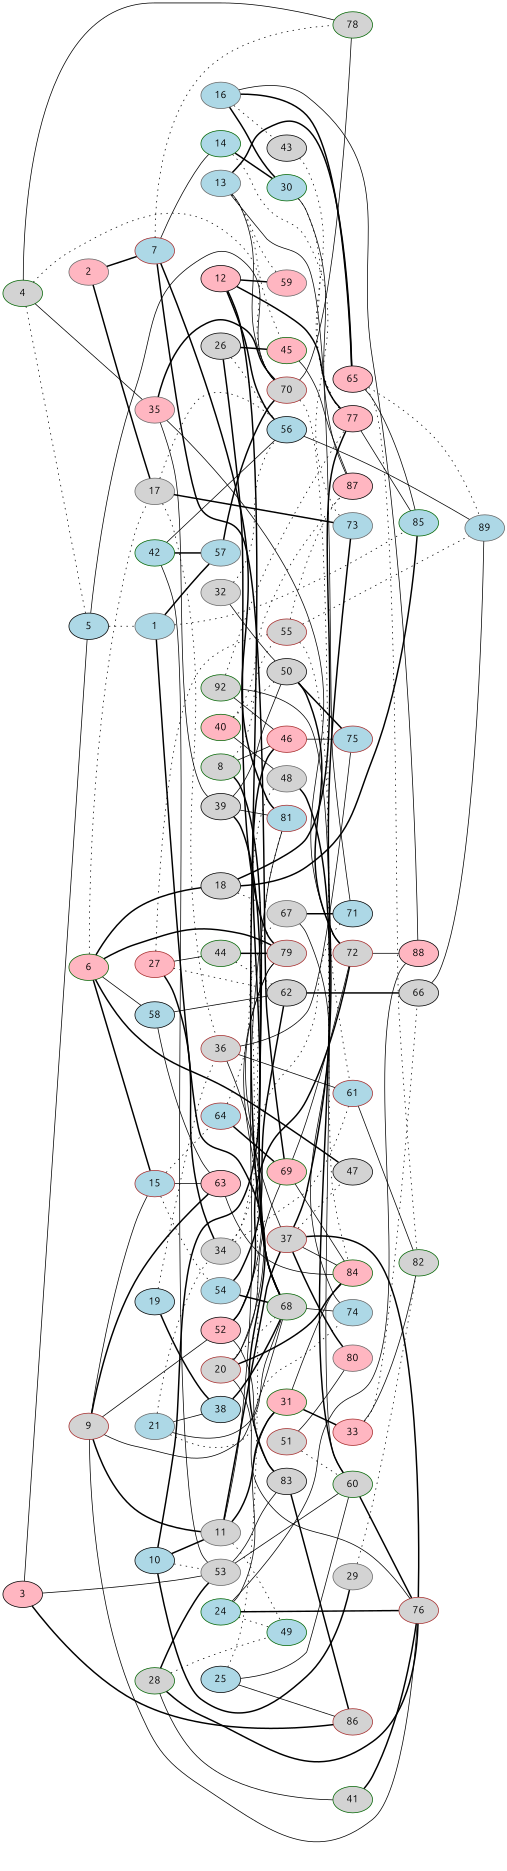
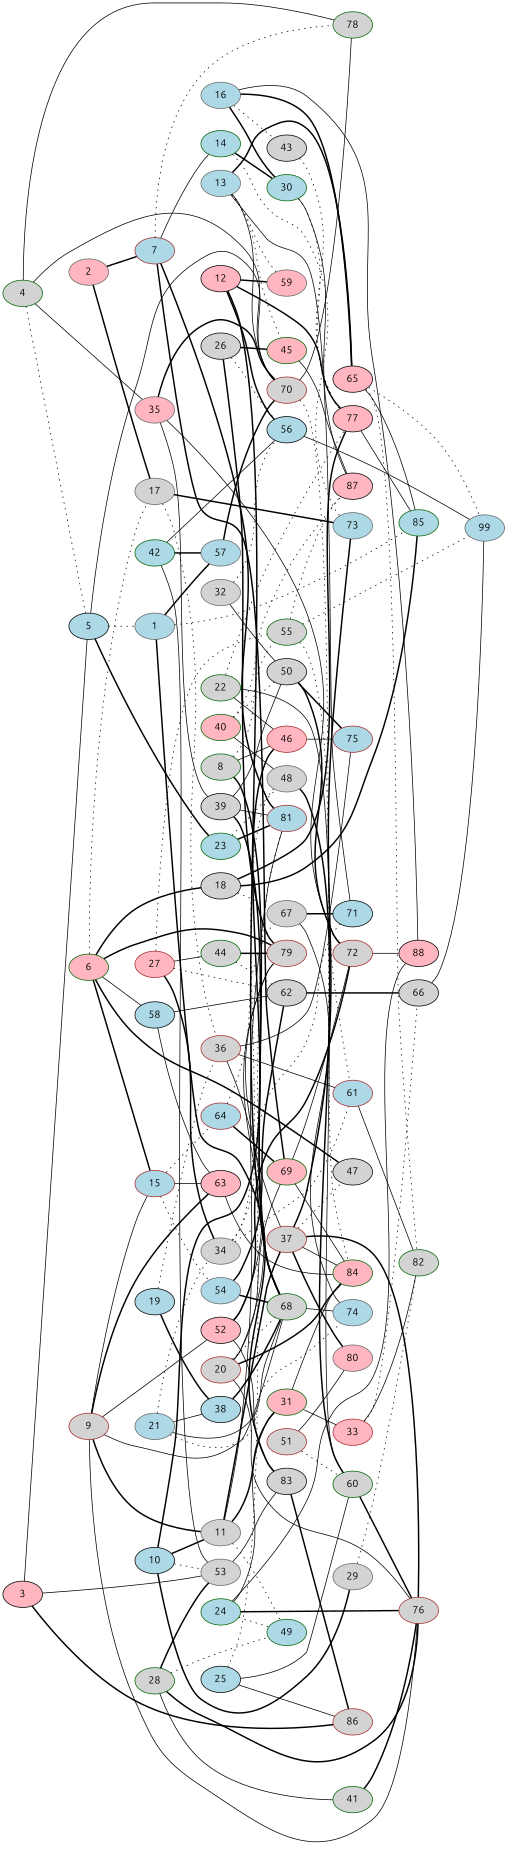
  graph {
    fontname=Ubuntu
    rankdir=LR
    node [color=black fillcolor=lightgrey fontname=Ubuntu style=filled]
    edge [fontname=Ubuntu style=solid]
    1 [color=gray40 fillcolor=lightblue]
    57 [color=gray40 fillcolor=lightblue]
    83
    85 [color=darkgreen fillcolor=lightblue]
    70 [color=brown]
    86 [color=brown]
    2 [color=gray40 fillcolor=lightpink]
    7 [color=brown fillcolor=lightblue]
    17 [color=gray40]
    78 [color=darkgreen]
    14 [color=darkgreen fillcolor=lightblue]
    69 [color=darkgreen fillcolor=lightpink]
    81 [color=brown fillcolor=lightblue]
    56 [fillcolor=lightblue]
    73 [color=gray40 fillcolor=lightblue]
    36 [color=brown]
    3 [fillcolor=lightpink]
    5 [fillcolor=lightblue]
    53 [color=gray40]
+   23 [color=darkgreen fillcolor=lightblue]
    60 [color=darkgreen]
    4 [color=darkgreen]
    35 [color=gray40 fillcolor=lightpink]
    39
    72 [color=brown]
    84 [color=darkgreen fillcolor=lightpink]
    48 [color=gray40]
    42 [color=darkgreen fillcolor=lightblue]
    6 [color=darkgreen fillcolor=lightpink]
    15 [color=brown fillcolor=lightblue]
    18
    47
    58 [fillcolor=lightblue]
    79 [color=brown]
    63 [fillcolor=lightpink]
    54 [color=gray40 fillcolor=lightblue]
    64 [color=brown fillcolor=lightblue]
    77 [fillcolor=lightpink]
    67 [color=gray40]
    62
    30 [color=darkgreen fillcolor=lightblue]
    8 [color=darkgreen]
    46 [color=brown fillcolor=lightpink]
-   55 [color=brown]
+   55 [color=darkgreen]
    68 [color=darkgreen]
    75 [color=brown fillcolor=lightblue]
    87 [fillcolor=lightpink]
    61 [color=brown fillcolor=lightblue]
-   89 [color=gray40 fillcolor=lightblue]
+   89 [color=gray40 fillcolor=lightblue label=99]
    74 [color=gray40 fillcolor=lightblue]
    9 [color=brown]
    11 [color=gray40]
    52 [fillcolor=lightpink]
    76 [color=brown]
    31 [color=darkgreen fillcolor=lightpink]
    37 [color=brown]
    49 [color=darkgreen fillcolor=lightblue]
    10 [fillcolor=lightblue]
    29 [color=gray40]
    82 [color=darkgreen]
    33 [color=brown fillcolor=lightpink]
    80 [color=gray40 fillcolor=lightpink]
    12 [fillcolor=lightpink]
    59 [color=gray40 fillcolor=lightpink]
    13 [color=gray40 fillcolor=lightblue]
    45 [color=darkgreen fillcolor=lightpink]
    65 [fillcolor=lightpink]
    71 [fillcolor=lightblue]
    16 [color=gray40 fillcolor=lightblue]
    43
    88 [fillcolor=lightpink]
    19 [fillcolor=lightblue]
    38 [fillcolor=lightblue]
    20 [color=brown]
    21 [color=gray40 fillcolor=lightblue]
    34 [color=gray40]
-   22 [color=darkgreen label=92]
+   22 [color=darkgreen]
    24 [color=darkgreen fillcolor=lightblue]
    25 [fillcolor=lightblue]
    26
    27 [color=brown fillcolor=lightpink]
    44 [color=darkgreen]
    66
    28 [color=darkgreen]
    41 [color=darkgreen]
    32 [color=gray40]
    50
    40 [color=darkgreen fillcolor=lightpink]
    51 [color=brown]
    1 -- 57 [style=bold]
    1 -- 83 [style=bold]
    1 -- 85 [style=dotted]
    57 -- 70 [style=bold]
    83 -- 86 [style=bold]
    70 -- 78
    70 -- 84 [style=dotted]
    2 -- 7 [style=bold]
    2 -- 17 [style=bold]
    7 -- 78 [style=dotted]
    7 -- 14
    7 -- 69 [style=bold]
    7 -- 81 [style=bold]
-   17 -- 56 [style=dotted]
    17 -- 73 [style=bold]
    17 -- 36 [style=dotted]
    14 -- 73 [style=dotted]
    14 -- 30 [style=bold]
    69 -- 72
    69 -- 84
    56 -- 89
    36 -- 75
    36 -- 61
    36 -- 37
    3 -- 86 [style=bold]
    3 -- 5
    3 -- 53
    5 -- 1 [style=dotted]
    5 -- 70
+   5 -- 23 [style=bold]
    53 -- 83
-   53 -- 60
+   23 -- 81 [style=bold]
+   23 -- 48 [style=dotted]
    60 -- 76 [style=bold]
-   4 -- 70 [style=dotted]
+   4 -- 70
    4 -- 78
    4 -- 5 [style=dotted]
    4 -- 35
    35 -- 70 [style=bold]
    35 -- 39
    35 -- 72
    39 -- 81
    39 -- 68 [style=bold]
    39 -- 50
    72 -- 88
    48 -- 60 [style=bold]
    42 -- 57 [style=bold]
    42 -- 56
    42 -- 53
    6 -- 17 [style=dotted]
    6 -- 15 [style=bold]
    6 -- 18 [style=bold]
    6 -- 47 [style=bold]
    6 -- 58
    6 -- 79 [style=bold]
    15 -- 63
    15 -- 54 [style=dotted]
    15 -- 64 [style=dotted]
    18 -- 85 [style=bold]
    18 -- 77 [style=bold]
    18 -- 67 [style=dotted]
    58 -- 63
    58 -- 62
    63 -- 84
    54 -- 62 [style=bold]
    54 -- 68 [style=bold]
    64 -- 69 [style=bold]
    64 -- 67 [style=dotted]
    77 -- 85
    67 -- 74
    67 -- 71 [style=bold]
    62 -- 66 [style=bold]
    30 -- 77 [style=dotted]
    30 -- 87
    8 -- 46
    8 -- 55 [style=dotted]
    8 -- 68 [style=bold]
    46 -- 75
    55 -- 87 [style=dotted]
    55 -- 61 [style=dotted]
    55 -- 89 [style=dotted]
    68 -- 74
    61 -- 82
    9 -- 15
    9 -- 63 [style=bold]
    9 -- 68
    9 -- 11 [style=bold]
    9 -- 52
    9 -- 76
    11 -- 81
    11 -- 31 [style=bold]
    11 -- 37 [style=bold]
    11 -- 49 [style=dotted]
    52 -- 83
    52 -- 72 [style=bold]
    52 -- 79
    31 -- 84
-   31 -- 33 [style=bold]
+   31 -- 33
    37 -- 73 [style=bold]
    37 -- 84
    37 -- 47 [style=dotted]
    37 -- 76 [style=bold]
    37 -- 80 [style=bold]
    10 -- 53 [style=dotted]
    10 -- 46 [style=bold]
    10 -- 11 [style=bold]
    10 -- 29 [style=bold]
    29 -- 82 [style=dotted]
    33 -- 82
    33 -- 66 [style=dotted]
    12 -- 56 [style=bold]
    12 -- 77 [style=bold]
    12 -- 68 [style=bold]
    12 -- 59 [style=bold]
    13 -- 70
    13 -- 59 [style=dotted]
    13 -- 45 [style=dotted]
    13 -- 65 [style=bold]
    13 -- 71
    45 -- 87
    65 -- 85
    65 -- 89 [style=dotted]
    65 -- 82 [style=dotted]
    16 -- 30 [style=bold]
    16 -- 65 [style=bold]
    16 -- 43 [style=dotted]
    16 -- 88
    43 -- 77 [style=dotted]
    19 -- 36 [style=dotted]
    19 -- 38 [style=bold]
    38 -- 68 [style=bold]
    20 -- 69
    20 -- 84 [style=bold]
    20 -- 79
    20 -- 68 [style=dotted]
    20 -- 76
    21 -- 68
    21 -- 74 [style=dotted]
    21 -- 38
    21 -- 34 [style=dotted]
    34 -- 48 [style=dotted]
    34 -- 61 [style=dotted]
    34 -- 71 [style=dotted]
    22 -- 60
    22 -- 77 [style=dotted]
    22 -- 46
    24 -- 76 [style=bold]
    24 -- 31
    24 -- 49 [style=dotted]
    24 -- 88
    25 -- 86
    25 -- 81 [style=dotted]
    25 -- 60
    26 -- 56 [style=dotted]
    26 -- 79 [style=bold]
    26 -- 45 [style=bold]
    27 -- 62 [style=dotted]
    27 -- 55 [style=dotted]
    27 -- 34 [style=bold]
    27 -- 44
    44 -- 79 [style=bold]
    44 -- 62 [style=dotted]
    66 -- 89
    28 -- 53 [style=bold]
    28 -- 76 [style=bold]
    28 -- 49 [style=dotted]
    28 -- 41
    41 -- 76 [style=bold]
    32 -- 56 [style=dotted]
    32 -- 50
    50 -- 72 [style=bold]
    50 -- 75 [style=bold]
    40 -- 48
    40 -- 87 [style=dotted]
    40 -- 50 [style=dotted]
    51 -- 60 [style=dotted]
    51 -- 80
  }
